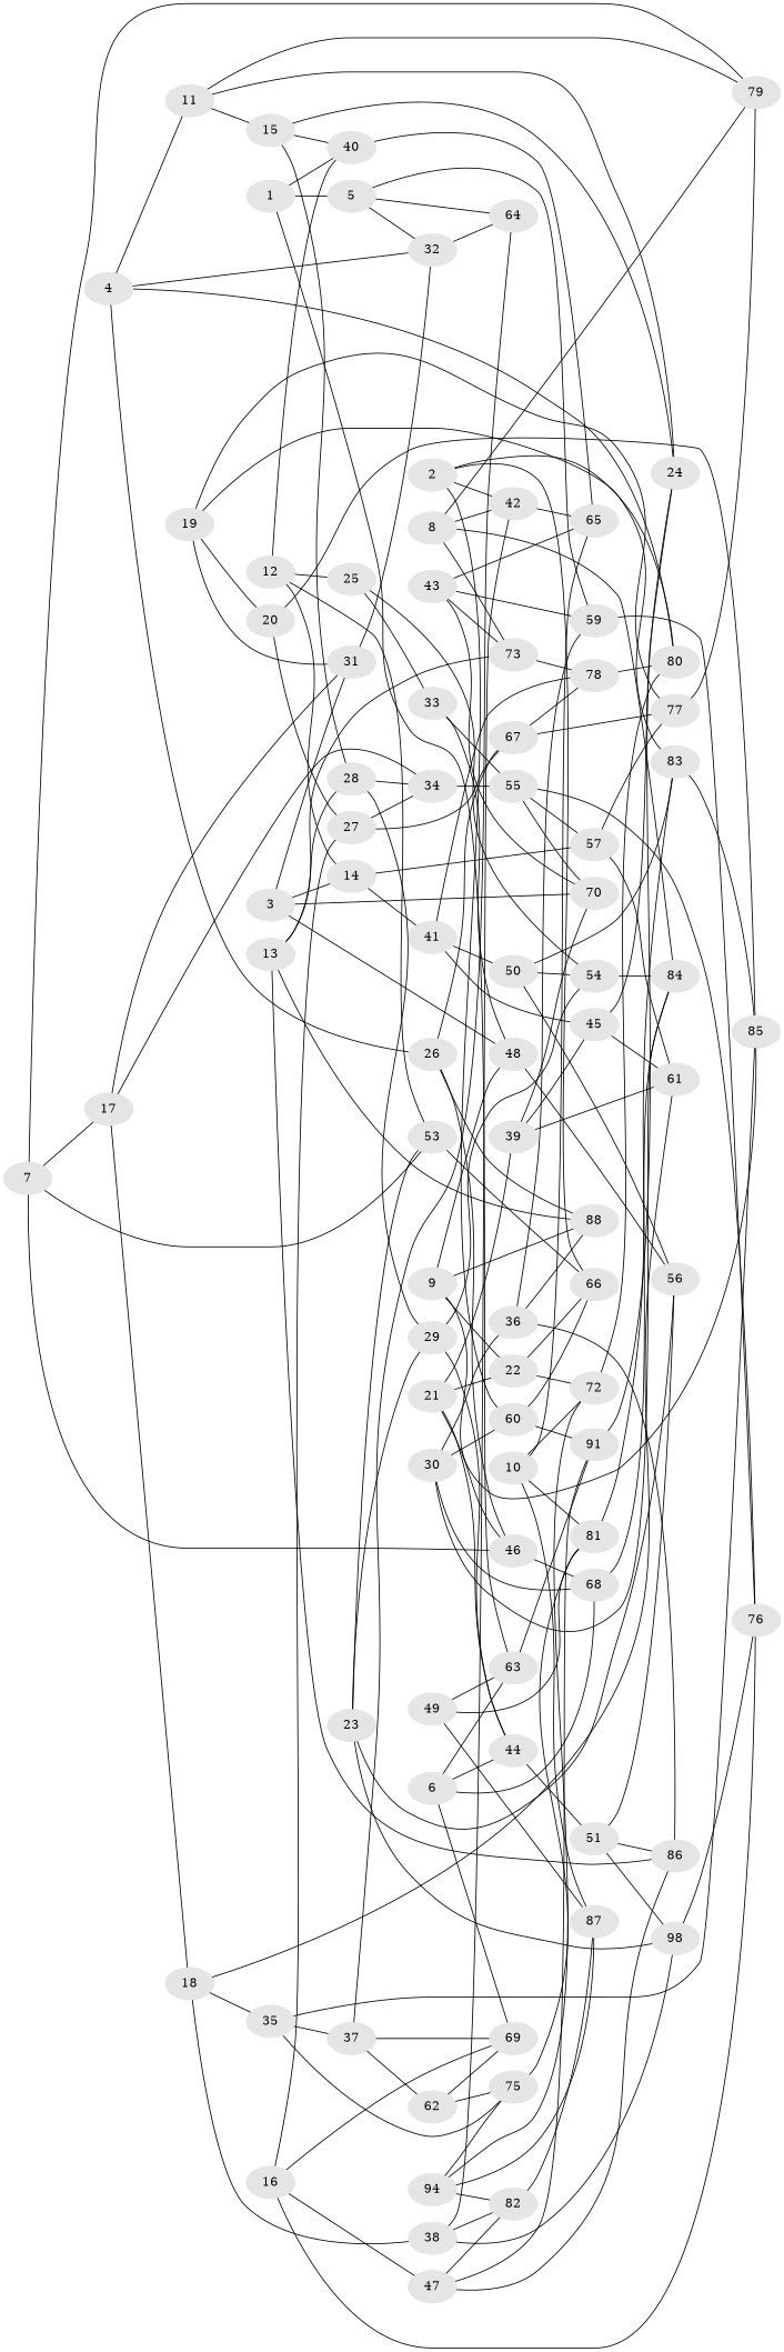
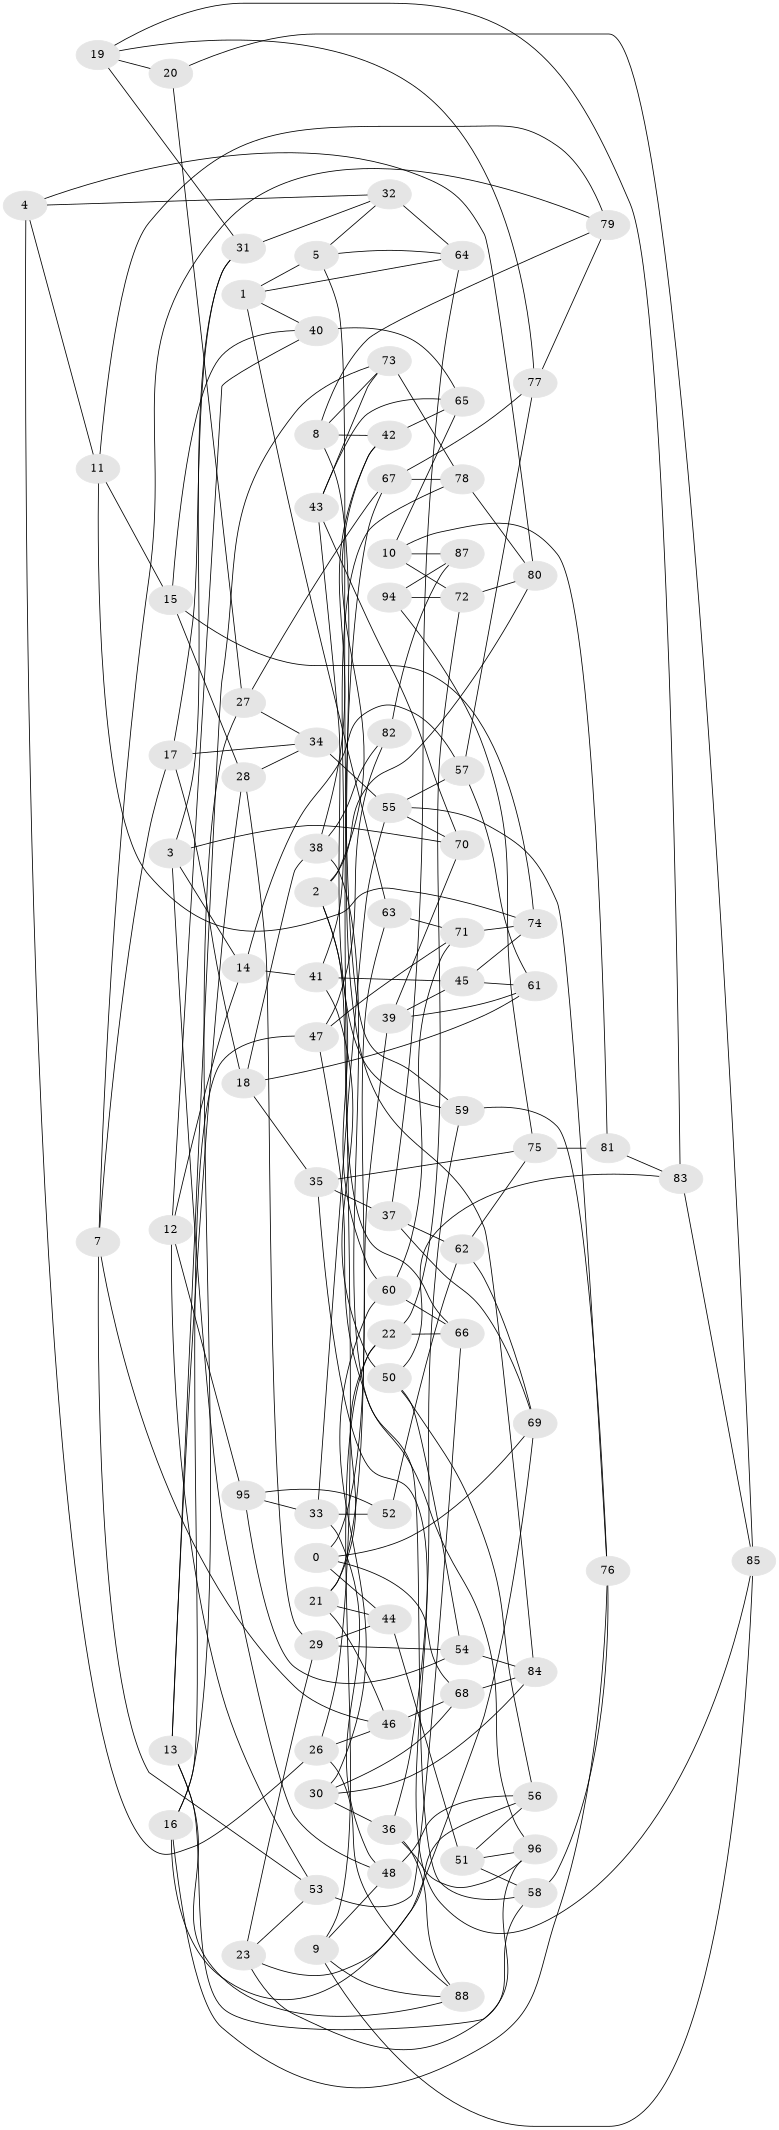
  graph {
    rankdir=LR
    node [color=gray90 style=filled]
    1
    5
    40
    63
    64
    32
    59
    65
-   71 [label=91]
+   71
    2
    42
    60
    66
    80
    3
    14
    31
    48
    70
    41
    57
    56
    4
    11
    26
    79
    15
-   74 [label=24]
+   74
    46
    88
    67
    76
-   6
+   6 [label=0]
    44
    68
    69
    51
    84
    7
    17
    53
    18
    34
    8
    73
    78
    9
    22
    85
    72
    10
    81
    87
    83
    28
    12
-   25
+   25 [label=95]
+   52
    33
    54
    13
-   86
+   86 [label=96]
    29
    45
    50
    61
    77
    16
    27
    47
    82
    35
    38
    55
    75
    37
-   58 [label=98]
+   58
    19
    20
    62
    21
    39
    23
    n84 [label=94]
    30
    36
    43
-   49
    1 -- 5
    1 -- 40
    1 -- 63
+   1 -- 64
    5 -- 64
    5 -- 32
    5 -- 59
    40 -- 65
    63 -- 71
    32 -- 64
    59 -- 76
    71 -- 74
    2 -- 42
    2 -- 60
    2 -- 66
    2 -- 80
    42 -- 65
    60 -- 71
    60 -- 66
    3 -- 14
    3 -- 31
    3 -- 48
    3 -- 70
    14 -- 41
    14 -- 57
    31 -- 32
    48 -- 56
    41 -- 78
    41 -- 45
    41 -- 50
    57 -- 61
    57 -- 77
    4 -- 32
    4 -- 80
    4 -- 11
    4 -- 26
    11 -- 79
    11 -- 15
    11 -- 74
    26 -- 46
    26 -- 88
    26 -- 67
    15 -- 40
    15 -- 74
    15 -- 28
    46 -- 68
    67 -- 78
    67 -- 77
    6 -- 63
    6 -- 44
    6 -- 68
    6 -- 69
    44 -- 51
    68 -- 84
    51 -- 56
    51 -- 86
    51 -- 58
    7 -- 79
    7 -- 46
    7 -- 17
    7 -- 53
    17 -- 31
    17 -- 18
    17 -- 34
    53 -- 66
    18 -- 61
    18 -- 35
    18 -- 38
    34 -- 55
    8 -- 42
    8 -- 79
    8 -- 84
    8 -- 73
    73 -- 78
    78 -- 80
    9 -- 48
    9 -- 88
    9 -- 22
    9 -- 85
    22 -- 66
    22 -- 72
    72 -- 80
    10 -- 65
    10 -- 72
    10 -- 81
    10 -- 87
    81 -- 83
    83 -- 85
    28 -- 34
    28 -- 29
    12 -- 40
    12 -- 14
    12 -- 53
    12 -- 25
+   25 -- 52
    25 -- 33
    25 -- 54
+   52 -- 62
    33 -- 48
+   33 -- 52
    33 -- 55
    54 -- 84
    13 -- 88
    13 -- 73
    13 -- 28
    13 -- 86
    29 -- 44
    29 -- 54
    45 -- 74
    45 -- 61
    50 -- 56
    50 -- 83
    50 -- 54
    77 -- 79
    16 -- 76
    16 -- 69
    16 -- 27
    16 -- 47
    27 -- 67
    27 -- 34
    47 -- 71
    47 -- 86
    47 -- 82
    82 -- 87
    35 -- 85
    35 -- 75
    35 -- 37
    38 -- 42
    38 -- 82
    38 -- 58
    55 -- 70
    55 -- 57
    55 -- 76
    75 -- 81
    37 -- 64
    37 -- 69
    37 -- 62
    58 -- 76
    19 -- 31
    19 -- 83
    19 -- 77
    19 -- 20
    20 -- 85
    20 -- 27
    62 -- 69
    62 -- 75
    21 -- 46
    21 -- 44
    21 -- 22
    21 -- 39
    39 -- 70
    39 -- 45
    39 -- 61
    23 -- 56
    23 -- 53
    23 -- 29
    23 -- 58
    n84 -- 72
    n84 -- 87
-   n84 -- 82
    n84 -- 75
    30 -- 60
    30 -- 68
    30 -- 84
    30 -- 36
    36 -- 59
    36 -- 88
    36 -- 86
    43 -- 59
    43 -- 65
    43 -- 70
    43 -- 73
-   49 -- 63
-   49 -- 81
-   49 -- 87
  }
